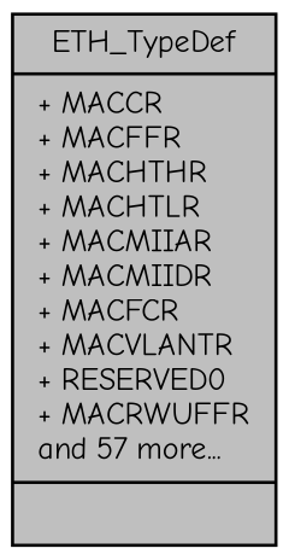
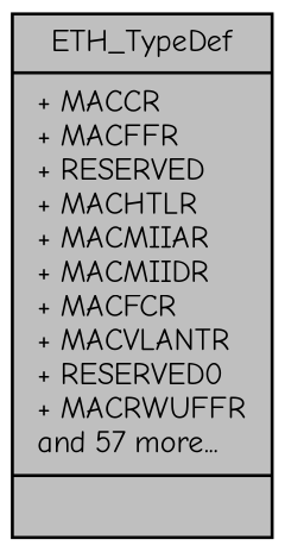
  digraph {
    fontname="Comic Neue"
-   n1 [color=black fillcolor=grey75 fontcolor=black fontname="Comic Neue" fontsize=10 height=0.2 label="{ETH_TypeDef\n|+ MACCR\l+ MACFFR\l+ MACHTHR\l+ MACHTLR\l+ MACMIIAR\l+ MACMIIDR\l+ MACFCR\l+ MACVLANTR\l+ RESERVED0\l+ MACRWUFFR\land 57 more...\l|}" shape=record style=filled width=0.4]
+   n1 [color=black fillcolor=grey75 fontcolor=black fontname="Comic Neue" fontsize=10 height=0.2 label="{ETH_TypeDef\n|+ MACCR\l+ MACFFR\l+ RESERVED\l+ MACHTLR\l+ MACMIIAR\l+ MACMIIDR\l+ MACFCR\l+ MACVLANTR\l+ RESERVED0\l+ MACRWUFFR\land 57 more...\l|}" shape=record style=filled width=0.4]
  }
